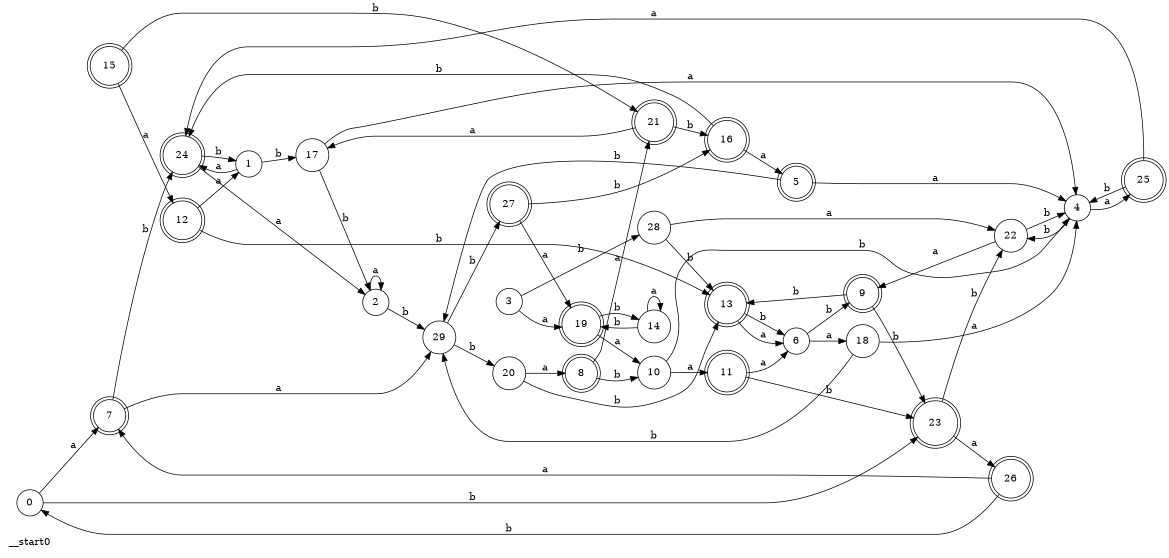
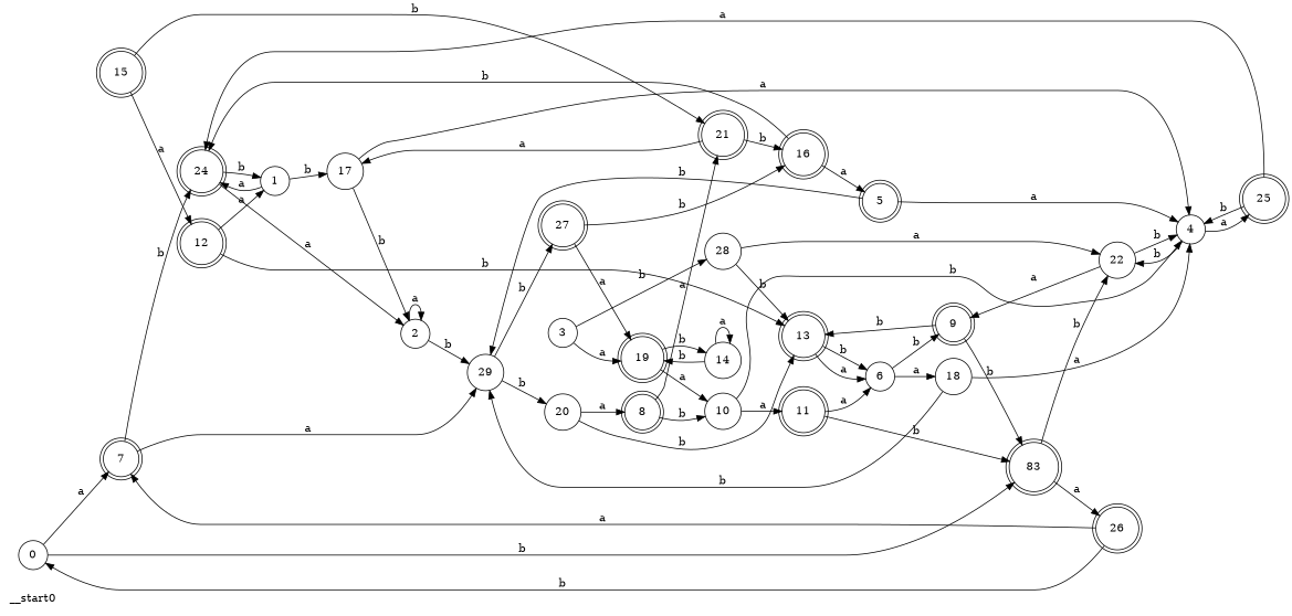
  digraph {
    rankdir=LR
    node [shape=doublecircle color=black fillcolor=white style="rounded,filled"]
    __start0 [shape=none color="" fillcolor="" style=""]
    n2 [label=0 shape=circle style=filled]
    n3 [label=7]
-   n4 [label=23]
+   n4 [label=83]
    n5 [label=24]
    n6 [label=29 shape=circle style=filled]
    n7 [label=22 shape=circle style=filled]
    n8 [label=26]
    n9 [label=1 shape=circle style=filled]
    n10 [label=17 shape=circle style=filled]
    n11 [label=2 shape=circle style=filled]
    n12 [label=4 shape=circle style=filled]
    n13 [label=20 shape=circle style=filled]
    n14 [label=27]
    n15 [label=3 shape=circle style=filled]
    n16 [label=19]
    n17 [label=28 shape=circle style=filled]
    n18 [label=10 shape=circle style=filled]
    n19 [label=14 shape=circle style=filled]
    n20 [label=13]
    n21 [label=25]
    n22 [label=9]
    n23 [label=5]
    n24 [label=6 shape=circle style=filled]
    n25 [label=18 shape=circle style=filled]
    n26 [label=8]
    n27 [label=21]
    n28 [label=11]
    n29 [label=16]
    n30 [label=12]
    n31 [label=15]
    n2 -> n3 [label=a]
    n2 -> n4 [label=b]
    n3 -> n5 [label=b]
    n3 -> n6 [label=a]
    n4 -> n7 [label=b]
    n4 -> n8 [label=a]
    n5 -> n9 [label=b]
    n5 -> n11 [label=a]
    n6 -> n13 [label=b]
    n6 -> n14 [label=b]
    n7 -> n12 [label=b]
    n7 -> n22 [label=a]
    n8 -> n2 [label=b]
    n8 -> n3 [label=a]
    n9 -> n5 [label=a]
    n9 -> n10 [label=b]
    n10 -> n11 [label=b]
    n10 -> n12 [label=a]
    n11 -> n6 [label=b]
    n11 -> n11 [label=a]
    n12 -> n7 [label=b]
    n12 -> n21 [label=a]
    n13 -> n20 [label=b]
    n13 -> n26 [label=a]
    n14 -> n16 [label=a]
    n14 -> n29 [label=b]
    n15 -> n16 [label=a]
    n15 -> n17 [label=b]
    n16 -> n18 [label=a]
    n16 -> n19 [label=b]
    n17 -> n7 [label=a]
    n17 -> n20 [label=b]
    n18 -> n12 [label=b]
    n18 -> n28 [label=a]
    n19 -> n16 [label=b]
    n19 -> n19 [label=a]
    n20 -> n24 [label=a]
    n20 -> n24 [label=b]
    n21 -> n5 [label=a]
    n21 -> n12 [label=b]
    n22 -> n4 [label=b]
    n22 -> n20 [label=b]
    n23 -> n6 [label=b]
    n23 -> n12 [label=a]
    n24 -> n22 [label=b]
    n24 -> n25 [label=a]
    n25 -> n6 [label=b]
    n25 -> n12 [label=a]
    n26 -> n18 [label=b]
    n26 -> n27 [label=a]
    n27 -> n10 [label=a]
    n27 -> n29 [label=b]
    n28 -> n4 [label=b]
    n28 -> n24 [label=a]
    n29 -> n5 [label=b]
    n29 -> n23 [label=a]
    n30 -> n9 [label=a]
    n30 -> n20 [label=b]
    n31 -> n27 [label=b]
    n31 -> n30 [label=a]
  }
